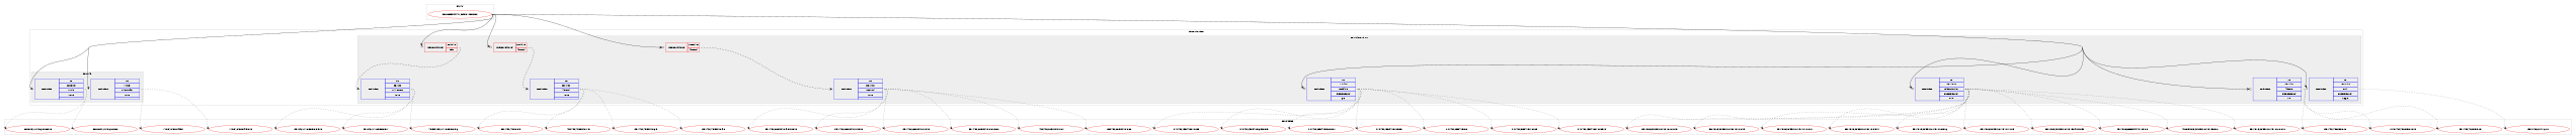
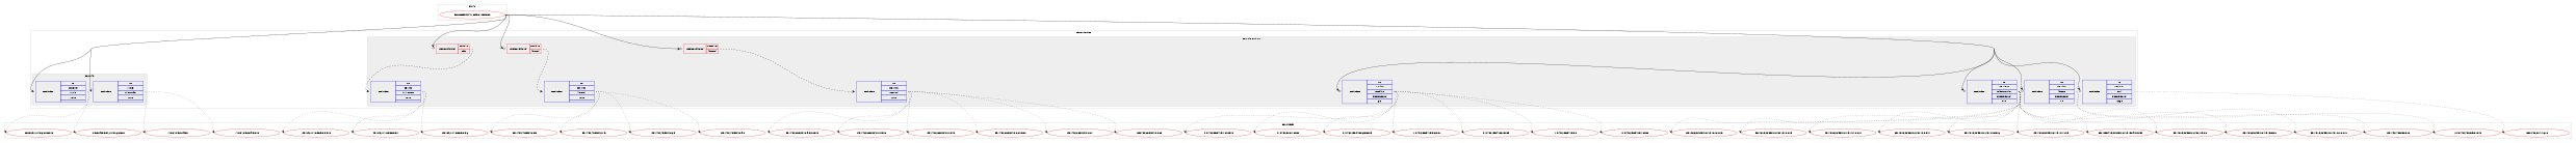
  digraph {
    compound=true
    concentrate=true
    fontname=Helvetica
    fontsize=10
    newrank=true
    rankdir=TB
    ranksep=1.5
    node [color=red fontname=Helvetica fontsize=10]
    edge [arrowhead=vee headport=w style=dotted tailport=e weight=100]
    n1 [label="app-accessibility/edbrowse-3.5.1" width=4]
    n2 [color=blue label=<<TABLE BORDER="0" CELLBORDER="1" CELLSPACING="0" CELLPADDING="4" WIDTH="220"><TR><TD ROWSPAN="6" CELLPADDING="30">pack_dep</TD></TR><TR><TD WIDTH="110">no</TD></TR><TR><TD>app-arch</TD></TR><TR><TD>unzip</TD></TR><TR><TD>none</TD></TR><TR><TD></TD></TR></TABLE>> shape=none]
    n3 [color=blue label=<<TABLE BORDER="0" CELLBORDER="1" CELLSPACING="0" CELLPADDING="4" WIDTH="220"><TR><TD ROWSPAN="6" CELLPADDING="30">pack_dep</TD></TR><TR><TD WIDTH="110">no</TD></TR><TR><TD>virtual</TD></TR><TR><TD>pkgconfig</TD></TR><TR><TD>none</TD></TR><TR><TD></TD></TR></TABLE>> shape=none]
    n4 [color=blue label=<<TABLE BORDER="0" CELLBORDER="1" CELLSPACING="0" CELLPADDING="4" WIDTH="220"><TR><TD ROWSPAN="6" CELLPADDING="30">pack_dep</TD></TR><TR><TD WIDTH="110">no</TD></TR><TR><TD>dev-libs</TD></TR><TR><TD>openssl</TD></TR><TR><TD>none</TD></TR><TR><TD></TD></TR></TABLE>> shape=none]
    n5 [label=<<TABLE BORDER="0" CELLBORDER="1" CELLSPACING="0" CELLPADDING="4"><TR><TD ROWSPAN="3" CELLPADDING="10">use_conditional</TD></TR><TR><TD>negative</TD></TR><TR><TD>libressl</TD></TR></TABLE>> shape=none]
    n6 [color=blue label=<<TABLE BORDER="0" CELLBORDER="1" CELLSPACING="0" CELLPADDING="4" WIDTH="220"><TR><TD ROWSPAN="6" CELLPADDING="30">pack_dep</TD></TR><TR><TD WIDTH="110">no</TD></TR><TR><TD>sys-libs</TD></TR><TR><TD>readline</TD></TR><TR><TD>greaterequal</TD></TR><TR><TD>6.0</TD></TR></TABLE>> shape=none]
    n7 [color=blue label=<<TABLE BORDER="0" CELLBORDER="1" CELLSPACING="0" CELLPADDING="4" WIDTH="220"><TR><TD ROWSPAN="6" CELLPADDING="30">pack_dep</TD></TR><TR><TD WIDTH="110">no</TD></TR><TR><TD>dev-libs</TD></TR><TR><TD>libressl</TD></TR><TR><TD>none</TD></TR><TR><TD></TD></TR></TABLE>> shape=none]
    n8 [label=<<TABLE BORDER="0" CELLBORDER="1" CELLSPACING="0" CELLPADDING="4"><TR><TD ROWSPAN="3" CELLPADDING="10">use_conditional</TD></TR><TR><TD>positive</TD></TR><TR><TD>libressl</TD></TR></TABLE>> shape=none]
    n9 [color=blue label=<<TABLE BORDER="0" CELLBORDER="1" CELLSPACING="0" CELLPADDING="4" WIDTH="220"><TR><TD ROWSPAN="6" CELLPADDING="30">pack_dep</TD></TR><TR><TD WIDTH="110">no</TD></TR><TR><TD>dev-db</TD></TR><TR><TD>unixODBC</TD></TR><TR><TD>none</TD></TR><TR><TD></TD></TR></TABLE>> shape=none]
    n10 [label=<<TABLE BORDER="0" CELLBORDER="1" CELLSPACING="0" CELLPADDING="4"><TR><TD ROWSPAN="3" CELLPADDING="10">use_conditional</TD></TR><TR><TD>positive</TD></TR><TR><TD>odbc</TD></TR></TABLE>> shape=none]
    n11 [color=blue label=<<TABLE BORDER="0" CELLBORDER="1" CELLSPACING="0" CELLPADDING="4" WIDTH="220"><TR><TD ROWSPAN="6" CELLPADDING="30">pack_dep</TD></TR><TR><TD WIDTH="110">no</TD></TR><TR><TD>dev-lang</TD></TR><TR><TD>spidermonkey</TD></TR><TR><TD>greaterequal</TD></TR><TR><TD>24.0</TD></TR></TABLE>> shape=none]
    n12 [color=blue label=<<TABLE BORDER="0" CELLBORDER="1" CELLSPACING="0" CELLPADDING="4" WIDTH="220"><TR><TD ROWSPAN="6" CELLPADDING="30">pack_dep</TD></TR><TR><TD WIDTH="110">no</TD></TR><TR><TD>dev-libs</TD></TR><TR><TD>libpcre</TD></TR><TR><TD>greaterequal</TD></TR><TR><TD>7.8</TD></TR></TABLE>> shape=none]
    n13 [color=blue label=<<TABLE BORDER="0" CELLBORDER="1" CELLSPACING="0" CELLPADDING="4" WIDTH="220"><TR><TD ROWSPAN="6" CELLPADDING="30">pack_dep</TD></TR><TR><TD WIDTH="110">no</TD></TR><TR><TD>net-misc</TD></TR><TR><TD>curl</TD></TR><TR><TD>greaterequal</TD></TR><TR><TD>7.36.0</TD></TR></TABLE>> shape=none]
-   n14 [label="app-arch/unzip-6.0_p20" width=4]
+   n14 [label="pkgconfig-arch/unzip-6.0_p20" width=4]
    n15 [label="app-arch/unzip-6.0_p21-r2" width=4]
    n16 [label="virtual/pkgconfig-0-r1" width=4]
    n17 [label="virtual/pkgconfig-1" width=4]
    n18 [label="dev-libs/openssl-0.9.8z_p8-r1" width=4]
    n19 [label="use-libs/openssl-1.0.2q" width=4]
-   n20 [label="libs-libs/openssl-1.0.2r" width=4]
+   n20 [label="dev-libs/openssl-1.0.2r" width=4]
    n21 [label="dev-libs/openssl-1.0.2r-r200" width=4]
    n22 [label="dev-libs/openssl-1.1.0j-r1" width=4]
    n23 [label="dev-libs/openssl-1.1.1b-r2" width=4]
    n24 [label="dev-libs/libressl-2.6.5" width=4]
-   n25 [label="libs-libs/libressl-2.7.5" width=4]
-   n26 [label="dev-libs/libs-2.8.3" width=4]
+   n25 [label="dev-libs/libressl-2.7.5" width=4]
+   n26 [label="dev-libs/libressl-2.8.3" width=4]
    n27 [label="dev-libs/libressl-2.9.0" width=4]
    n28 [label="dev-db/unixODBC-2.3.5-r1" width=4]
-   n29 [label="libressl-db/unixODBC-2.3.6" width=4]
+   n29 [label="dev-db/unixODBC-2.3.6" width=4]
    n30 [label="dev-db/unixODBC-2.3.7" width=4]
    n31 [label="dev-lang/spidermonkey-1.7.0-r3" width=4]
    n32 [label="dev-lang/spidermonkey-1.8.5-r6" width=4]
    n33 [label="dev-lang/spidermonkey-1.8.5-r7" width=4]
    n34 [label="dev-lang/spidermonkey-17.0.0-r4" width=4]
    n35 [label="dev-lang/spidermonkey-17.0.0-r5" width=4]
    n36 [label="dev-lang/spidermonkey-24.2.0-r3" width=4]
    n37 [label="dev-lang/spidermonkey-24.2.0-r4" width=4]
-   n38 [label="libpcre-lang/spidermonkey-38.3.0" width=4]
-   n39 [label="dev-lang/accessibility-45.0.2" width=4]
-   n40 [label="dev-lang/spidermonkey-52.9.1_pre1" width=4]
+   n38 [label="dev-lang/spidermonkey-38.3.0" width=4]
+   n39 [label="dev-lang/spidermonkey-45.0.2" width=4]
+   n40 [label="dev-readline/spidermonkey-52.9.1_pre1" width=4]
    n41 [label="unzip-libs/libpcre-8.41-r1" width=4]
    n42 [label="dev-libs/libpcre-8.42" width=4]
-   n43 [label="dev-libs/libpcre-8.43" width=4]
    n44 [label="net-misc/curl-7.64.0" width=4]
    n45 [label="sys-libs/readline-4.3_p5" width=4]
    n46 [label="sys-libs/readline-5.2_p14" width=4]
    n47 [label="sys-libs/readline-6.3_p8-r3" width=4]
-   n48 [label="sys-libs/readline-7.0_p3" width=4]
+   n48 [label="sys-libs/app-7.0_p3" width=4]
    n49 [label="sys-libs/readline-7.0_p3-r1" width=4]
    n50 [label="sys-libs/readline-7.0_p5" width=4]
    n51 [label="sys-libs/readline-8.0" width=4]
    subgraph cluster_1 {
      color=gray
      label=<<i>ebuild</i>>
      rank=same
      n1
    }
    subgraph cluster_2 {
      color=gray
      label=<<i>dependencies</i>>
      subgraph cluster_3 {
        color=gray
        fillcolor="#eeeeee"
        label=<<i>compile</i>>
        style=filled
        subgraph sub_4 {
          color=gray
          fillcolor="#eeeeee"
          label=<<i>compile</i>>
          style=filled
          n2
        }
        subgraph sub_5 {
          color=gray
          fillcolor="#eeeeee"
          label=<<i>compile</i>>
          style=filled
          n3
        }
      }
      subgraph cluster_6 {
        color=gray
        fillcolor="#eeeeee"
        label=<<i>compile and run</i>>
        style=filled
        subgraph sub_7 {
          color=gray
          fillcolor="#eeeeee"
          label=<<i>compile and run</i>>
          style=filled
          n5
          subgraph sub_8 {
            color=gray
            fillcolor="#eeeeee"
            label=<<i>compile and run</i>>
            style=filled
            n4
          }
        }
        subgraph sub_9 {
          color=gray
          fillcolor="#eeeeee"
          label=<<i>compile and run</i>>
          style=filled
          n6
        }
        subgraph sub_10 {
          color=gray
          fillcolor="#eeeeee"
          label=<<i>compile and run</i>>
          style=filled
          n8
          subgraph sub_11 {
            color=gray
            fillcolor="#eeeeee"
            label=<<i>compile and run</i>>
            style=filled
            n7
          }
        }
        subgraph sub_12 {
          color=gray
          fillcolor="#eeeeee"
          label=<<i>compile and run</i>>
          style=filled
          n10
          subgraph sub_13 {
            color=gray
            fillcolor="#eeeeee"
            label=<<i>compile and run</i>>
            style=filled
            n9
          }
        }
        subgraph sub_14 {
          color=gray
          fillcolor="#eeeeee"
          label=<<i>compile and run</i>>
          style=filled
          n11
        }
        subgraph sub_15 {
          color=gray
          fillcolor="#eeeeee"
          label=<<i>compile and run</i>>
          style=filled
          n12
        }
        subgraph sub_16 {
          color=gray
          fillcolor="#eeeeee"
          label=<<i>compile and run</i>>
          style=filled
          n13
        }
      }
      subgraph cluster_17 {
        color=gray
        fillcolor="#eeeeee"
        label=<<i>run</i>>
        style=filled
      }
    }
    subgraph cluster_18 {
      color=gray
      label=<<i>candidates</i>>
      rank=same
      subgraph sub_19 {
        color=black
        label=<<i>candidates</i>>
        nodesep=1
        rank=same
        n14
        n15
      }
      subgraph sub_20 {
        color=black
        label=<<i>candidates</i>>
        nodesep=1
        rank=same
        n16
        n17
      }
      subgraph sub_21 {
        color=black
        label=<<i>candidates</i>>
        nodesep=1
        rank=same
        n18
        n19
        n20
        n21
        n22
        n23
      }
      subgraph sub_22 {
        color=black
        label=<<i>candidates</i>>
        nodesep=1
        rank=same
        n24
        n25
        n26
        n27
      }
      subgraph sub_23 {
        color=black
        label=<<i>candidates</i>>
        nodesep=1
        rank=same
        n28
        n29
        n30
      }
      subgraph sub_24 {
        color=black
        label=<<i>candidates</i>>
        nodesep=1
        rank=same
        n31
        n32
        n33
        n34
        n35
        n36
        n37
        n38
        n39
        n40
      }
      subgraph sub_25 {
        color=black
        label=<<i>candidates</i>>
        nodesep=1
        rank=same
        n41
        n42
-       n43
      }
      subgraph sub_26 {
        color=black
        label=<<i>candidates</i>>
        nodesep=1
        rank=same
        n44
      }
      subgraph sub_27 {
        color=black
        label=<<i>candidates</i>>
        nodesep=1
        rank=same
        n45
        n46
        n47
        n48
        n49
        n50
        n51
      }
    }
    n1 -> n2 [style=solid weight=20]
    n1 -> n3 [style=solid weight=20]
    n1 -> n5 [arrowhead=odotvee style=solid weight=20]
    n1 -> n6 [arrowhead=odotvee style=solid weight=20]
    n1 -> n8 [arrowhead=odotvee style=solid weight=20]
    n1 -> n10 [arrowhead=odotvee style=solid weight=20]
    n1 -> n11 [arrowhead=odotvee style=solid weight=20]
    n1 -> n12 [arrowhead=odotvee style=solid weight=20]
    n1 -> n13 [arrowhead=odotvee style=solid weight=20]
    n2 -> n14
    n2 -> n15
    n3 -> n16
    n3 -> n17
    n4 -> n18
    n4 -> n19
    n4 -> n20
    n4 -> n21
    n4 -> n22
    n4 -> n23
    n5 -> n4 [style=dashed weight=20]
    n6 -> n45
    n6 -> n46
    n6 -> n47
    n6 -> n48
    n6 -> n49
    n6 -> n50
    n6 -> n51
    n7 -> n24
    n7 -> n25
    n7 -> n26
    n7 -> n27
    n8 -> n7 [style=dashed weight=20]
    n9 -> n28
    n9 -> n29
    n9 -> n30
    n10 -> n9 [style=dashed weight=20]
    n11 -> n31
    n11 -> n32
    n11 -> n33
    n11 -> n34
    n11 -> n35
    n11 -> n36
    n11 -> n37
    n11 -> n38
    n11 -> n39
    n11 -> n40
    n12 -> n41
    n12 -> n42
-   n12 -> n43
    n13 -> n44
  }
